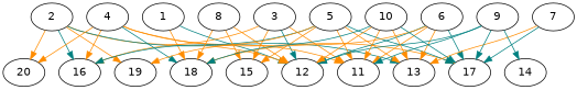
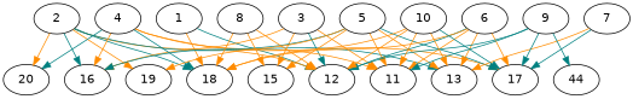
  digraph {
    fontname="DejaVu Sans"
    node [alpha=0.13 fontname="DejaVu Sans"]
    edge [color=darkorange fontname="DejaVu Sans"]
    1 [alpha=0.05 expect_size=38110208]
    12 [expect_size=6476800]
    18 [expect_size=46418944]
    2 [alpha=0.12 expect_size=5948416]
    13 [alpha=0.08 expect_size=34583552]
    16 [alpha=0.07 expect_size=40232960]
    19 [alpha=0.14 expect_size=43651072]
    20 [expect_size=20974592]
    3 [alpha=0.11 expect_size=45306880]
    11 [alpha=0.17 expect_size=41313280]
    15 [alpha=0.01 expect_size=39808000]
    4 [alpha=0.11 expect_size=9211904]
    17 [alpha=0.17 expect_size=16350208]
    5 [alpha=0.00 expect_size=45291520]
    6 [alpha=0.10 expect_size=50629632]
    7 [expect_size=45122560]
    8 [alpha=0.19 expect_size=38469632]
    9 [alpha=0.10 expect_size=15038464]
-   14 [alpha=0.11 expect_size=13658112]
+   14 [alpha=0.11 expect_size=13658112 label=44]
    10 [alpha=0.02 expect_size=45133824]
    1 -> 12 [color=teal]
    1 -> 18
    2 -> 12
+   2 -> 18 [color=teal]
    2 -> 13 [color=teal]
    2 -> 16 [color=teal]
    2 -> 19
    2 -> 20
    3 -> 12 [color=teal]
    3 -> 16
    3 -> 11
    3 -> 15
    4 -> 18 [color=teal]
    4 -> 16
-   4 -> 20
+   4 -> 20 [color=teal]
    4 -> 11
    4 -> 17
    5 -> 13
    5 -> 16 [color=teal]
    5 -> 19
    5 -> 11
    5 -> 15
    5 -> 17 [color=teal]
    6 -> 12 [color=teal]
    6 -> 18
    6 -> 13
    6 -> 11
-   6 -> 17 [color=teal]
+   6 -> 17
    7 -> 13
    7 -> 17 [color=teal]
    8 -> 12
    8 -> 18
    8 -> 15
    9 -> 12 [color=teal]
    9 -> 11 [color=teal]
    9 -> 17 [color=teal]
    9 -> 14 [color=teal]
    10 -> 12
-   10 -> 18 [color=teal]
+   10 -> 18
    10 -> 13
    10 -> 11
    10 -> 17 [color=teal]
  }
